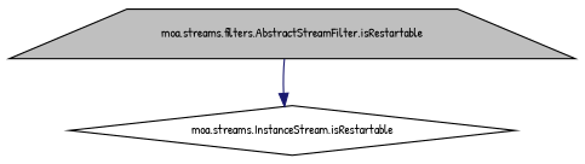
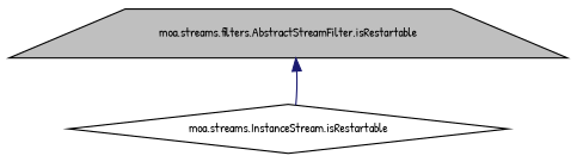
  digraph {
    rankdir=TB
    fontname="Patrick Hand"
    node [color=black fontname="Patrick Hand" fontsize=10 style=filled]
    n1 [fillcolor=grey75 fontcolor=black height=0.2 label="moa.streams.filters.AbstractStreamFilter.isRestartable" shape=trapezium width=0.4]
    n2 [fillcolor=white height=0.2 label="moa.streams.InstanceStream.isRestartable" shape=diamond width=0.4]
-   n1 -> n2 [color=midnightblue fontname="Patrick Hand" fontsize=10 labelfontname=Helvetica labelfontsize=10 style=solid]
+   n2 -> n1 [color=midnightblue fontname="Patrick Hand" fontsize=10 labelfontname=Helvetica labelfontsize=10 style=solid]
  }
